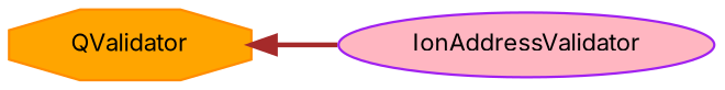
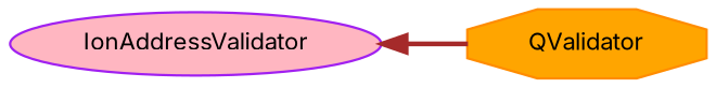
  digraph {
    rankdir=LR
    fontname=Inter
    node [fontname=Inter fontsize=10 style=filled]
    n1 [color=darkorange fillcolor=orange height=0.2 label=QValidator shape=octagon width=0.4]
    n2 [color=purple fillcolor=lightpink height=0.2 label=IonAddressValidator shape=ellipse width=0.4]
-   n1 -> n2 [color=brown dir=back fontname=Inter fontsize=10 labelfontname=Helvetica labelfontsize=10 style=bold]
+   n2 -> n1 [color=brown dir=back fontname=Inter fontsize=10 labelfontname=Helvetica labelfontsize=10 style=bold]
  }
